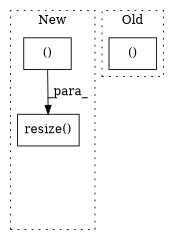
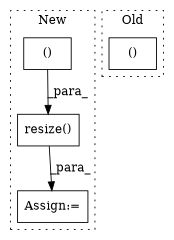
  digraph {
    node [a=54 shape=box]
    n1 [a=75 l="11,1" label="resize()" s="3893,3965"]
+   n2 [a=68 l=3 label="Assign:=" s=3890]
    n3 [l=7 label="()" s=3941]
    n4 [l=23 label="()" s=3907]
    subgraph cluster_1 {
      label=New
      style=dotted
      n1
+     n2
      n3
    }
    subgraph cluster_2 {
      label=Old
      style=dotted
      n4
    }
+   n1 -> n2 [label=_para_]
    n3 -> n1 [label=_para_]
  }
